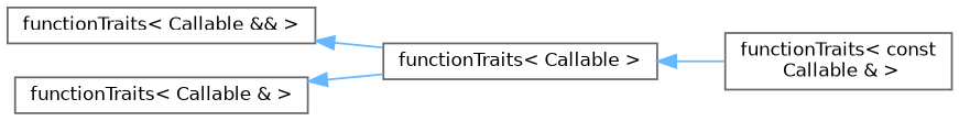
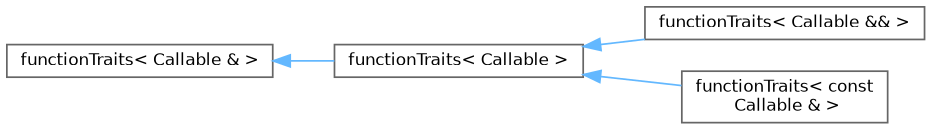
  digraph {
    rankdir=LR
    node [color=grey40 fillcolor=white fontname=Helvetica fontsize=10 shape=box style=filled]
    edge [color=steelblue1 dir=back fontname=Helvetica fontsize=10 labelfontname=Helvetica labelfontsize=10 style=solid]
    n1 [height=0.2 label="functionTraits\< Callable \>" width=0.4]
    n2 [height=0.2 label="functionTraits\< Callable && \>" width=0.4]
    n3 [height=0.2 label="functionTraits\< const\l Callable & \>" width=0.4]
    n4 [height=0.2 label="functionTraits\< Callable & \>" width=0.4]
-   n2 -> n1
+   n1 -> n2
    n1 -> n3
    n4 -> n1
  }
